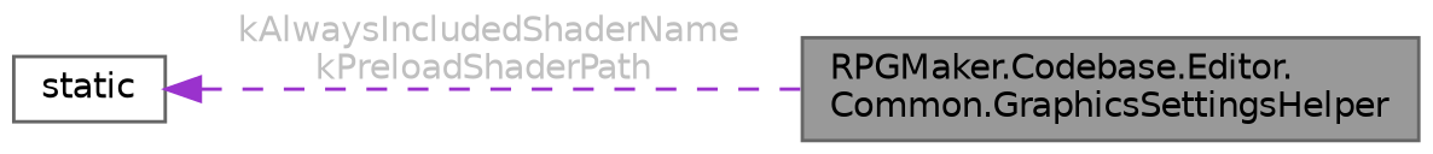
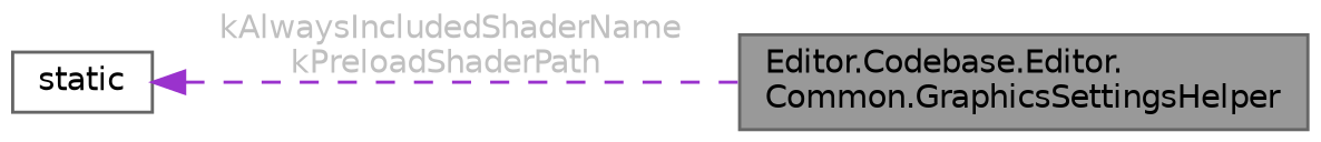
  digraph {
    rankdir=LR
    node [color=gray40 fontname=Helvetica fontsize=10 shape=box style=filled]
-   n1 [fillcolor=grey60 fontcolor=black height=0.2 label="RPGMaker.Codebase.Editor.\lCommon.GraphicsSettingsHelper" width=0.4]
+   n1 [fillcolor=grey60 fontcolor=black height=0.2 label="Editor.Codebase.Editor.\lCommon.GraphicsSettingsHelper" width=0.4]
    n2 [fillcolor=white height=0.2 label=static width=0.4]
    n2 -> n1 [color=darkorchid3 dir=back fontcolor=grey fontname=Helvetica fontsize=10 label=" kAlwaysIncludedShaderName\nkPreloadShaderPath" labelfontname=Helvetica labelfontsize=10 style=dashed]
  }
